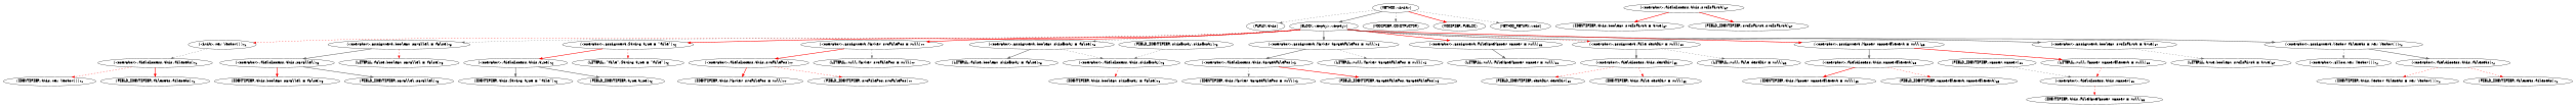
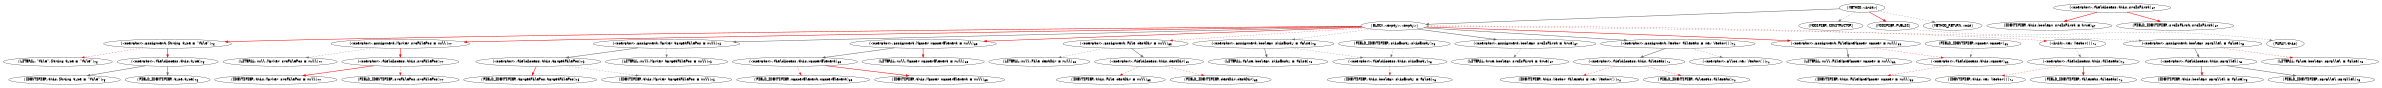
  digraph {
    fontname="DejaVu Sans Mono"
    node [fontname="DejaVu Sans Mono"]
    edge [color=gray40 fontname="DejaVu Sans Mono" style=dashed]
    n1 [label=<(METHOD,&lt;init&gt;)>]
    n2 [label=<(PARAM,this)>]
    n3 [label=<(BLOCK,&lt;empty&gt;,&lt;empty&gt;)>]
    n4 [label=<(MODIFIER,CONSTRUCTOR)>]
    n5 [label=<(MODIFIER,PUBLIC)>]
    n6 [label=<(METHOD_RETURN,void)>]
    n7 [label=<(&lt;operator&gt;.assignment,Vector filesets = new Vector())<SUB>74</SUB>>]
    n8 [label=<(&lt;init&gt;,new Vector())<SUB>74</SUB>>]
    n9 [label=<(&lt;operator&gt;.assignment,boolean parallel = false)<SUB>75</SUB>>]
    n10 [label=<(&lt;operator&gt;.assignment,String type = &quot;file&quot;)<SUB>76</SUB>>]
    n11 [label=<(&lt;operator&gt;.assignment,Marker srcFilePos = null)<SUB>77</SUB>>]
    n12 [label=<(&lt;operator&gt;.assignment,boolean skipEmpty = false)<SUB>78</SUB>>]
    n13 [label=<(&lt;operator&gt;.assignment,Marker targetFilePos = null)<SUB>79</SUB>>]
    n14 [label=<(&lt;operator&gt;.assignment,Mapper mapperElement = null)<SUB>80</SUB>>]
    n15 [label=<(&lt;operator&gt;.assignment,FileNameMapper mapper = null)<SUB>81</SUB>>]
    n16 [label=<(&lt;operator&gt;.assignment,File destDir = null)<SUB>82</SUB>>]
    n17 [label=<(&lt;operator&gt;.assignment,boolean srcIsFirst = true)<SUB>87</SUB>>]
    n18 [label=<(&lt;operator&gt;.fieldAccess,this.filesets)<SUB>74</SUB>>]
    n19 [label=<(&lt;operator&gt;.alloc,new Vector())<SUB>74</SUB>>]
    n20 [label=<(&lt;operator&gt;.fieldAccess,this.filesets)<SUB>74</SUB>>]
    n21 [label=<(&lt;operator&gt;.fieldAccess,this.parallel)<SUB>75</SUB>>]
    n22 [label=<(LITERAL,false,boolean parallel = false)<SUB>75</SUB>>]
    n23 [label=<(&lt;operator&gt;.fieldAccess,this.type)<SUB>76</SUB>>]
    n24 [label=<(LITERAL,&quot;file&quot;,String type = &quot;file&quot;)<SUB>76</SUB>>]
    n25 [label=<(&lt;operator&gt;.fieldAccess,this.srcFilePos)<SUB>77</SUB>>]
    n26 [label=<(LITERAL,null,Marker srcFilePos = null)<SUB>77</SUB>>]
    n27 [label=<(&lt;operator&gt;.fieldAccess,this.skipEmpty)<SUB>78</SUB>>]
    n28 [label=<(LITERAL,false,boolean skipEmpty = false)<SUB>78</SUB>>]
    n29 [label=<(&lt;operator&gt;.fieldAccess,this.targetFilePos)<SUB>79</SUB>>]
    n30 [label=<(LITERAL,null,Marker targetFilePos = null)<SUB>79</SUB>>]
    n31 [label=<(&lt;operator&gt;.fieldAccess,this.mapperElement)<SUB>80</SUB>>]
    n32 [label=<(LITERAL,null,Mapper mapperElement = null)<SUB>80</SUB>>]
    n33 [label=<(&lt;operator&gt;.fieldAccess,this.mapper)<SUB>81</SUB>>]
    n34 [label=<(LITERAL,null,FileNameMapper mapper = null)<SUB>81</SUB>>]
    n35 [label=<(&lt;operator&gt;.fieldAccess,this.destDir)<SUB>82</SUB>>]
    n36 [label=<(LITERAL,null,File destDir = null)<SUB>82</SUB>>]
    n37 [label=<(LITERAL,true,boolean srcIsFirst = true)<SUB>87</SUB>>]
    n38 [label=<(IDENTIFIER,this,Vector filesets = new Vector())<SUB>74</SUB>>]
    n39 [label=<(FIELD_IDENTIFIER,filesets,filesets)<SUB>74</SUB>>]
    n40 [label=<(IDENTIFIER,this,new Vector())<SUB>74</SUB>>]
    n41 [label=<(FIELD_IDENTIFIER,filesets,filesets)<SUB>74</SUB>>]
    n42 [label=<(IDENTIFIER,this,boolean parallel = false)<SUB>75</SUB>>]
    n43 [label=<(FIELD_IDENTIFIER,parallel,parallel)<SUB>75</SUB>>]
    n44 [label=<(IDENTIFIER,this,String type = &quot;file&quot;)<SUB>76</SUB>>]
    n45 [label=<(FIELD_IDENTIFIER,type,type)<SUB>76</SUB>>]
    n46 [label=<(IDENTIFIER,this,Marker srcFilePos = null)<SUB>77</SUB>>]
    n47 [label=<(FIELD_IDENTIFIER,srcFilePos,srcFilePos)<SUB>77</SUB>>]
    n48 [label=<(IDENTIFIER,this,boolean skipEmpty = false)<SUB>78</SUB>>]
    n49 [label=<(FIELD_IDENTIFIER,skipEmpty,skipEmpty)<SUB>78</SUB>>]
    n50 [label=<(IDENTIFIER,this,Marker targetFilePos = null)<SUB>79</SUB>>]
    n51 [label=<(FIELD_IDENTIFIER,targetFilePos,targetFilePos)<SUB>79</SUB>>]
    n52 [label=<(IDENTIFIER,this,Mapper mapperElement = null)<SUB>80</SUB>>]
    n53 [label=<(FIELD_IDENTIFIER,mapperElement,mapperElement)<SUB>80</SUB>>]
    n54 [label=<(IDENTIFIER,this,FileNameMapper mapper = null)<SUB>81</SUB>>]
    n55 [label=<(FIELD_IDENTIFIER,mapper,mapper)<SUB>81</SUB>>]
    n56 [label=<(IDENTIFIER,this,File destDir = null)<SUB>82</SUB>>]
    n57 [label=<(FIELD_IDENTIFIER,destDir,destDir)<SUB>82</SUB>>]
    n58 [label=<(&lt;operator&gt;.fieldAccess,this.srcIsFirst)<SUB>87</SUB>>]
    n59 [label=<(IDENTIFIER,this,boolean srcIsFirst = true)<SUB>87</SUB>>]
    n60 [label=<(FIELD_IDENTIFIER,srcIsFirst,srcIsFirst)<SUB>87</SUB>>]
-   n1 -> n2
+   n5 -> n2
    n1 -> n3 [style=bold]
    n1 -> n4
    n1 -> n5 [color=red style=bold]
    n1 -> n6
    n3 -> n7 [style=bold]
    n3 -> n8 [color=red]
    n3 -> n9
    n3 -> n10 [color=red style=bold]
    n3 -> n11 [color=red style=bold]
    n3 -> n12
    n3 -> n13 [style=bold]
    n3 -> n14 [color=red style=bold]
    n3 -> n15 [color=red style=bold]
    n3 -> n16 [color=red]
    n3 -> n17 [style=bold]
    n7 -> n18 [style=bold]
    n7 -> n19
    n8 -> n20
    n9 -> n21 [style=bold]
    n9 -> n22 [color=red]
    n10 -> n23 [color=red style=bold]
    n10 -> n24 [color=red]
    n11 -> n25 [color=red style=bold]
    n11 -> n26
    n12 -> n27
    n12 -> n28 [style=bold]
    n13 -> n29 [style=bold]
    n13 -> n30
    n14 -> n31 [style=bold]
    n14 -> n32 [color=red style=bold]
-   n32 -> n33 [color=red]
+   n15 -> n33 [color=red]
    n15 -> n34 [style=bold]
    n16 -> n35 [style=bold]
    n16 -> n36
    n17 -> n37
    n18 -> n38 [color=red]
    n18 -> n39 [color=red]
    n20 -> n40 [color=red]
    n20 -> n41 [color=red style=bold]
    n21 -> n42 [color=red style=bold]
    n21 -> n43 [style=bold]
    n23 -> n44 [style=bold]
    n23 -> n45 [style=bold]
    n25 -> n46 [color=red style=bold]
    n25 -> n47 [color=red]
    n27 -> n48 [color=red]
    n29 -> n50
    n29 -> n51 [color=red style=bold]
    n31 -> n52 [color=red style=bold]
    n31 -> n53 [color=red]
    n33 -> n54 [color=red]
    n35 -> n56 [color=red]
    n35 -> n57 [color=red]
    n49 -> n27
    n55 -> n33
    n58 -> n59 [color=red style=bold]
    n58 -> n60 [color=red style=bold]
  }
